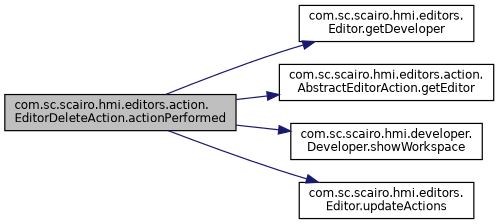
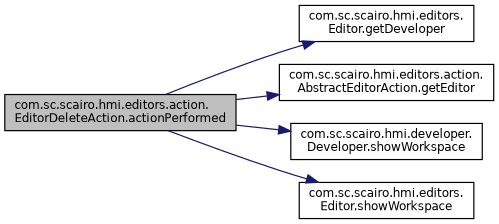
  digraph {
    rankdir=LR
    node [color=black fillcolor=white fontname=Helvetica fontsize=10 shape=record style=filled]
    edge [color=midnightblue fontname=Helvetica fontsize=10 labelfontname=Helvetica labelfontsize=10 style=solid]
    n1 [fillcolor=grey75 fontcolor=black height=0.2 label="com.sc.scairo.hmi.editors.action.\lEditorDeleteAction.actionPerformed" width=0.4]
    n2 [height=0.2 label="com.sc.scairo.hmi.editors.\lEditor.getDeveloper" width=0.4]
    n3 [height=0.2 label="com.sc.scairo.hmi.editors.action.\lAbstractEditorAction.getEditor" width=0.4]
    n4 [height=0.2 label="com.sc.scairo.hmi.developer.\lDeveloper.showWorkspace" width=0.4]
-   n5 [height=0.2 label="com.sc.scairo.hmi.editors.\lEditor.updateActions" width=0.4]
+   n5 [height=0.2 label="com.sc.scairo.hmi.editors.\lEditor.showWorkspace" width=0.4]
    n1 -> n2
    n1 -> n3
    n1 -> n4
    n1 -> n5
  }
